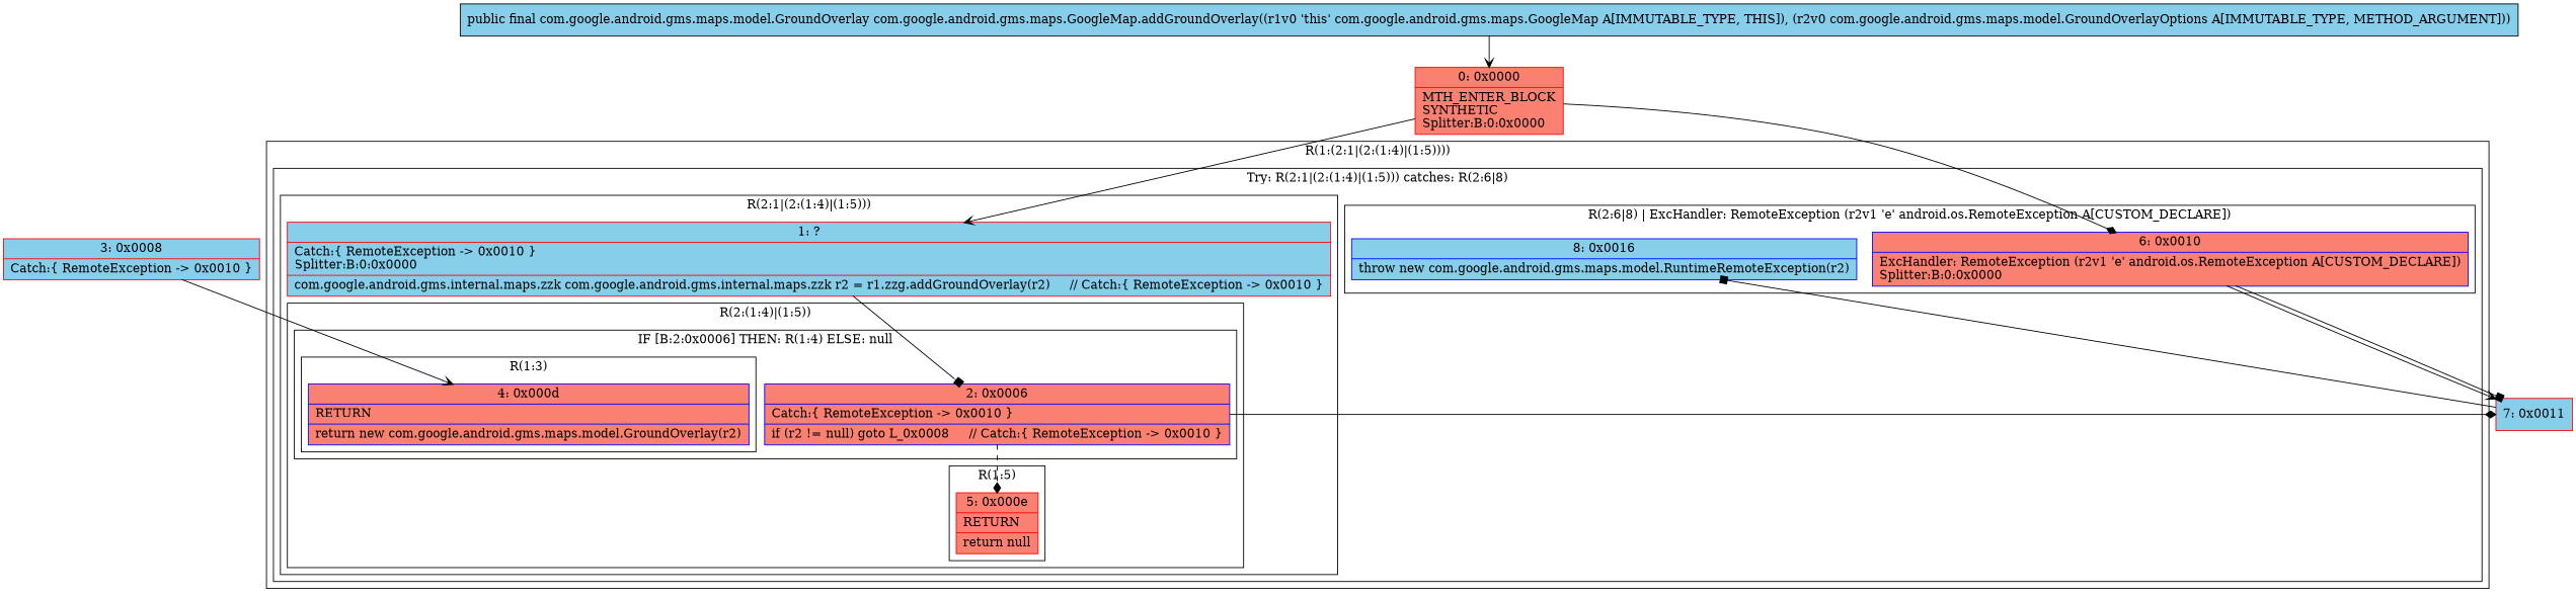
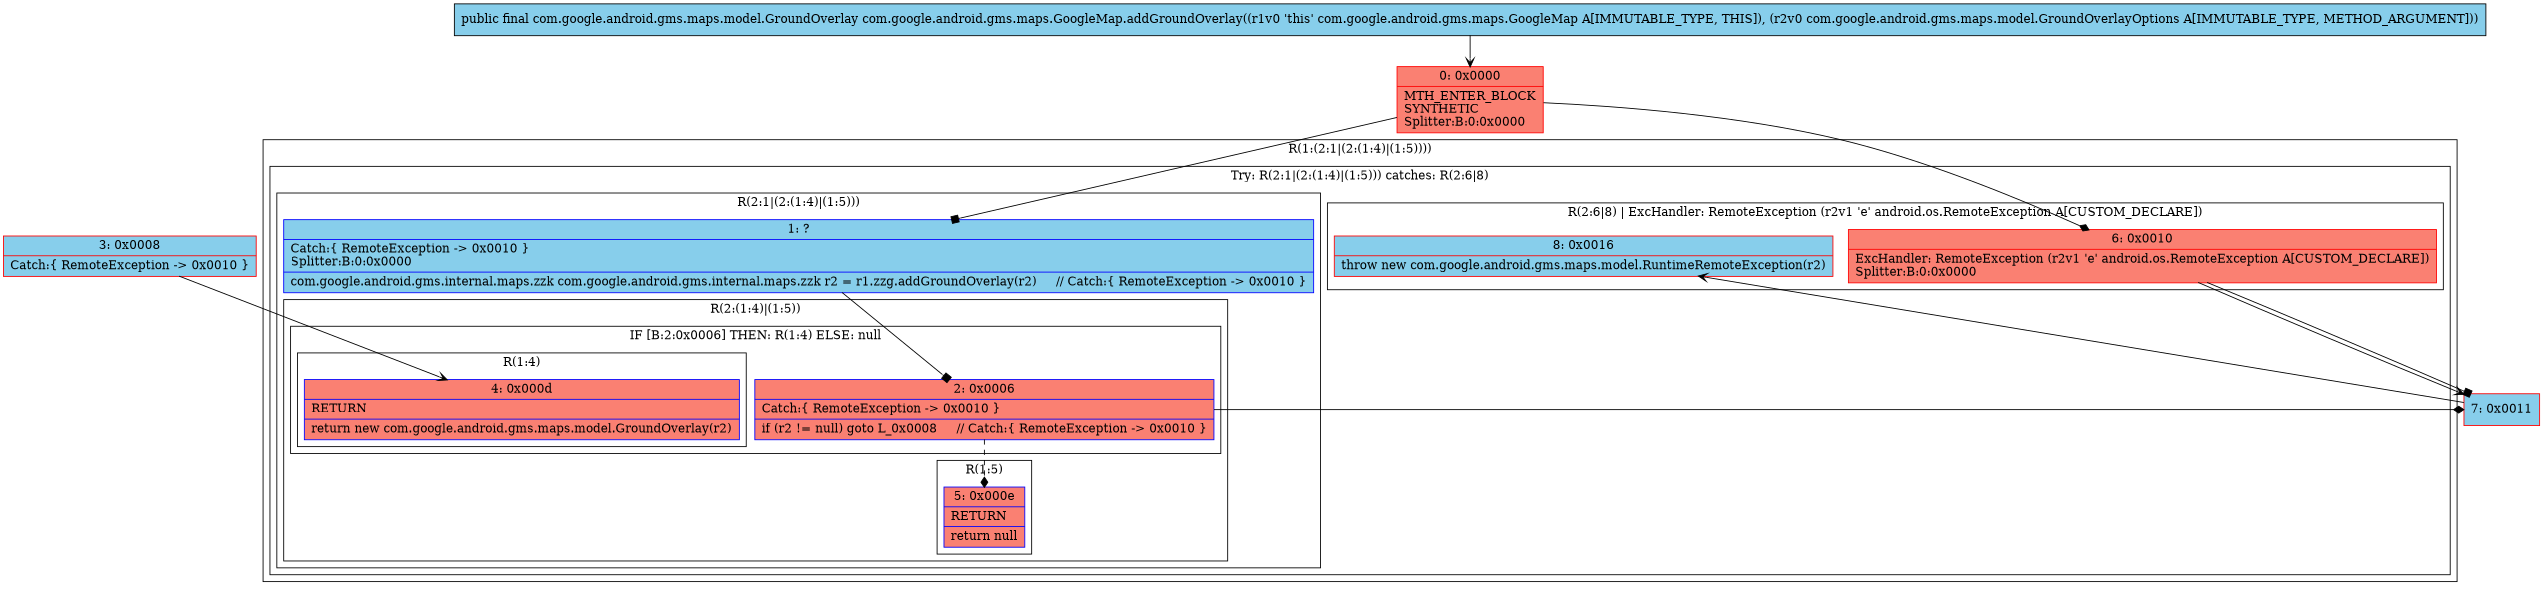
  digraph {
    node [color=blue fillcolor=salmon shape=record style=filled]
    edge [arrowhead=vee]
    n1 [label="{4\:\ 0x000d|RETURN\l|return new com.google.android.gms.maps.model.GroundOverlay(r2)\l}"]
    n2 [label="{2\:\ 0x0006|Catch:\{ RemoteException \-\> 0x0010 \}\l|if (r2 != null) goto L_0x0008     \/\/ Catch:\{ RemoteException \-\> 0x0010 \}\l}"]
-   n3 [color=red label="{5\:\ 0x000e|RETURN\l|return null\l}"]
-   n4 [color=red fillcolor=skyblue label="{1\:\ ?|Catch:\{ RemoteException \-\> 0x0010 \}\lSplitter:B:0:0x0000\l|com.google.android.gms.internal.maps.zzk com.google.android.gms.internal.maps.zzk r2 = r1.zzg.addGroundOverlay(r2)     \/\/ Catch:\{ RemoteException \-\> 0x0010 \}\l}"]
-   n5 [label="{6\:\ 0x0010|ExcHandler: RemoteException (r2v1 'e' android.os.RemoteException A[CUSTOM_DECLARE])\lSplitter:B:0:0x0000\l}"]
-   n6 [fillcolor=skyblue label="{8\:\ 0x0016|throw new com.google.android.gms.maps.model.RuntimeRemoteException(r2)\l}"]
+   n3 [label="{5\:\ 0x000e|RETURN\l|return null\l}"]
+   n4 [fillcolor=skyblue label="{1\:\ ?|Catch:\{ RemoteException \-\> 0x0010 \}\lSplitter:B:0:0x0000\l|com.google.android.gms.internal.maps.zzk com.google.android.gms.internal.maps.zzk r2 = r1.zzg.addGroundOverlay(r2)     \/\/ Catch:\{ RemoteException \-\> 0x0010 \}\l}"]
+   n5 [color=red label="{6\:\ 0x0010|ExcHandler: RemoteException (r2v1 'e' android.os.RemoteException A[CUSTOM_DECLARE])\lSplitter:B:0:0x0000\l}"]
+   n6 [color=red fillcolor=skyblue label="{8\:\ 0x0016|throw new com.google.android.gms.maps.model.RuntimeRemoteException(r2)\l}"]
    n7 [color=red fillcolor=skyblue label="{7\:\ 0x0011}"]
    n8 [color=red fillcolor=skyblue label="{3\:\ 0x0008|Catch:\{ RemoteException \-\> 0x0010 \}\l}"]
    n9 [color=red label="{0\:\ 0x0000|MTH_ENTER_BLOCK\lSYNTHETIC\lSplitter:B:0:0x0000\l}"]
    n10 [fillcolor=skyblue label="{public final com.google.android.gms.maps.model.GroundOverlay com.google.android.gms.maps.GoogleMap.addGroundOverlay((r1v0 'this' com.google.android.gms.maps.GoogleMap A[IMMUTABLE_TYPE, THIS]), (r2v0 com.google.android.gms.maps.model.GroundOverlayOptions A[IMMUTABLE_TYPE, METHOD_ARGUMENT])) }" color=""]
    subgraph cluster_1 {
      label="R(1:(2:1|(2:(1:4)|(1:5))))"
      subgraph cluster_2 {
        label="Try: R(2:1|(2:(1:4)|(1:5))) catches: R(2:6|8)"
        subgraph cluster_3 {
          label="R(2:1|(2:(1:4)|(1:5)))"
          n4
          subgraph cluster_4 {
            label="R(2:(1:4)|(1:5))"
            subgraph cluster_5 {
              label="IF [B:2:0x0006] THEN: R(1:4) ELSE: null"
              n2
              subgraph cluster_6 {
-               label="R(1:3)"
+               label="R(1:4)"
                n1
              }
            }
            subgraph cluster_7 {
              label="R(1:5)"
              n3
            }
          }
        }
        subgraph cluster_8 {
          label="R(2:6|8) | ExcHandler: RemoteException (r2v1 'e' android.os.RemoteException A[CUSTOM_DECLARE])\l"
          n5
          n6
        }
      }
    }
    subgraph cluster_9 {
      label="R(2:6|8) | ExcHandler: RemoteException (r2v1 'e' android.os.RemoteException A[CUSTOM_DECLARE])\l"
    }
    n2 -> n3 [arrowhead=diamond style=dashed]
    n2 -> n7 [arrowhead=diamond]
    n4 -> n2 [arrowhead=box]
    n5 -> n7
    n5 -> n7 [arrowhead=box]
-   n7 -> n6 [arrowhead=box]
+   n7 -> n6
    n8 -> n1
-   n9 -> n4
+   n9 -> n4 [arrowhead=box]
    n9 -> n5 [arrowhead=diamond]
    n10 -> n9
  }
